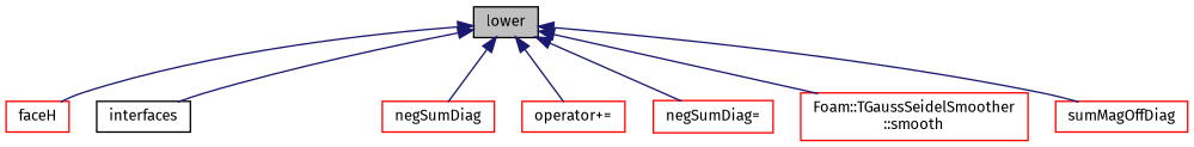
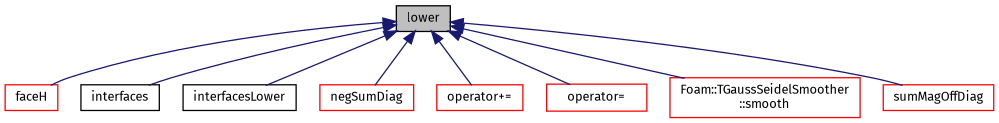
  digraph {
    fontname="Fira Sans"
    rankdir=TB
    node [color=red fontname="Fira Sans" fontsize=10 shape=record]
    edge [color=midnightblue dir=back fontname="Fira Sans" fontsize=10 labelfontname=Helvetica labelfontsize=10 style=solid]
    n1 [color=black fillcolor=grey75 fontcolor=black height=0.2 label=lower style=filled width=0.4]
    n2 [height=0.2 label=faceH width=0.4]
    n3 [color=black height=0.2 label=interfaces width=0.4]
+   n4 [color=black height=0.2 label=interfacesLower width=0.4]
    n5 [height=0.2 label=negSumDiag width=0.4]
    n6 [height=0.2 label="operator+=" width=0.4]
-   n7 [height=0.2 label="negSumDiag=" width=0.4]
+   n7 [height=0.2 label="operator=" width=0.4]
    n8 [height=0.2 label="Foam::TGaussSeidelSmoother\l::smooth" width=0.4]
    n9 [height=0.2 label=sumMagOffDiag width=0.4]
    n1 -> n2
    n1 -> n3
+   n1 -> n4
    n1 -> n5
    n1 -> n6
    n1 -> n7
    n1 -> n8
    n1 -> n9
  }
